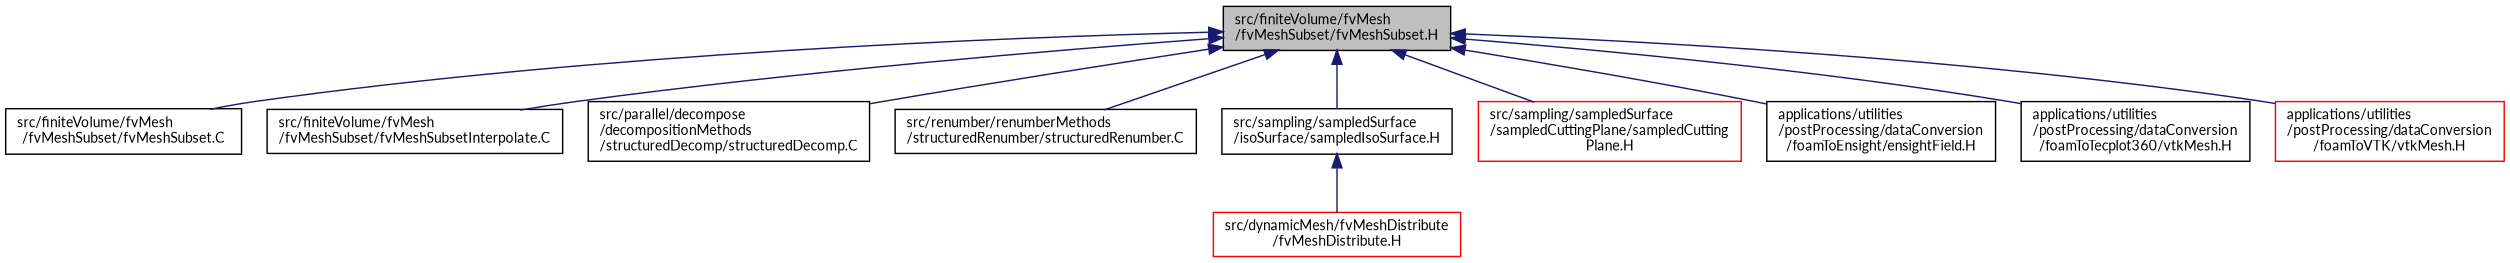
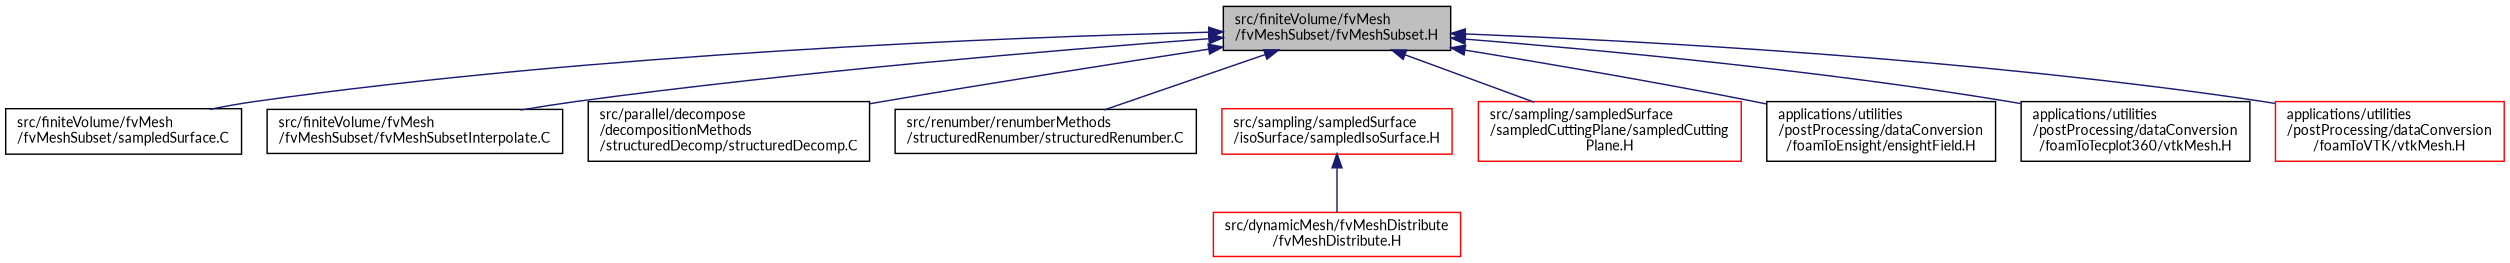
  digraph {
    fontname=Lato
    node [color=black fontname=Lato fontsize=10 shape=record]
    edge [color=midnightblue dir=back fontname=Lato fontsize=10 labelfontname=FreeSans labelfontsize=10 style=solid]
    n1 [fillcolor=grey75 fontcolor=black height=0.2 label="src/finiteVolume/fvMesh\l/fvMeshSubset/fvMeshSubset.H" style=filled width=0.4]
-   n2 [height=0.2 label="src/finiteVolume/fvMesh\l/fvMeshSubset/fvMeshSubset.C" width=0.4]
+   n2 [height=0.2 label="src/finiteVolume/fvMesh\l/fvMeshSubset/sampledSurface.C" width=0.4]
    n3 [height=0.2 label="src/finiteVolume/fvMesh\l/fvMeshSubset/fvMeshSubsetInterpolate.C" width=0.4]
    n4 [height=0.2 label="src/parallel/decompose\l/decompositionMethods\l/structuredDecomp/structuredDecomp.C" width=0.4]
    n5 [height=0.2 label="src/renumber/renumberMethods\l/structuredRenumber/structuredRenumber.C" width=0.4]
-   n6 [height=0.2 label="src/sampling/sampledSurface\l/isoSurface/sampledIsoSurface.H" width=0.4]
+   n6 [color=red height=0.2 label="src/sampling/sampledSurface\l/isoSurface/sampledIsoSurface.H" width=0.4]
    n7 [color=red height=0.2 label="src/sampling/sampledSurface\l/sampledCuttingPlane/sampledCutting\lPlane.H" width=0.4]
    n8 [height=0.2 label="applications/utilities\l/postProcessing/dataConversion\l/foamToEnsight/ensightField.H" width=0.4]
    n9 [height=0.2 label="applications/utilities\l/postProcessing/dataConversion\l/foamToTecplot360/vtkMesh.H" width=0.4]
    n10 [color=red height=0.2 label="applications/utilities\l/postProcessing/dataConversion\l/foamToVTK/vtkMesh.H" width=0.4]
    n11 [color=red height=0.2 label="src/dynamicMesh/fvMeshDistribute\l/fvMeshDistribute.H" width=0.4]
    n1 -> n2
    n1 -> n3
    n1 -> n4
    n1 -> n5
-   n1 -> n6
    n1 -> n7
    n1 -> n8
    n1 -> n9
    n1 -> n10
    n6 -> n11
  }
